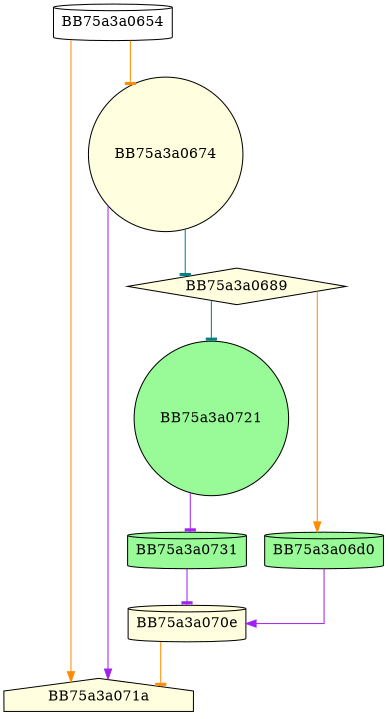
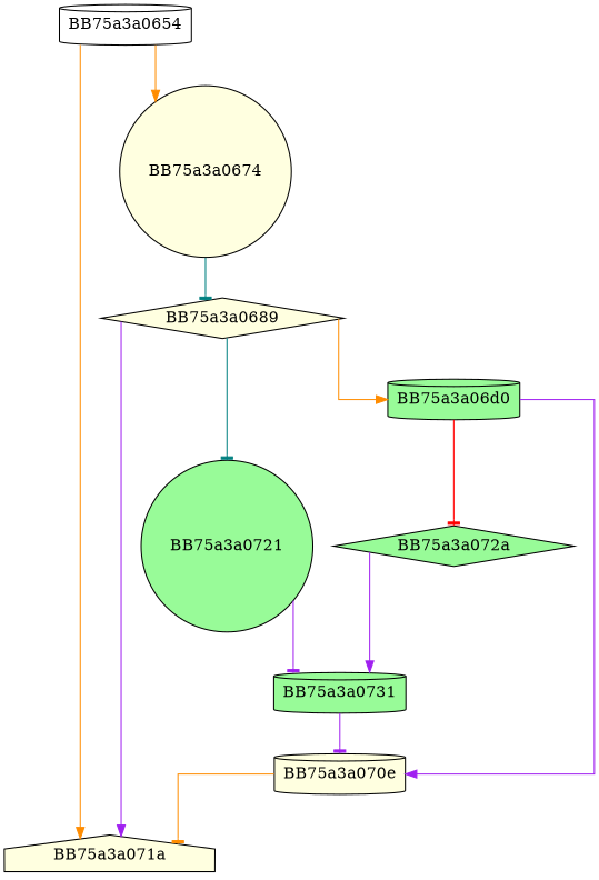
  digraph {
    splines=ortho
    node [fillcolor=lightyellow shape=cylinder style=filled]
    edge [arrowhead=normal color=purple]
    BB75a3a0654 [fillcolor=white]
    BB75a3a071a [shape=house]
    BB75a3a0674 [shape=circle]
    BB75a3a0689 [shape=diamond]
    BB75a3a0721 [fillcolor=palegreen shape=circle]
    BB75a3a06d0 [fillcolor=palegreen]
    BB75a3a0731 [fillcolor=palegreen]
+   BB75a3a072a [fillcolor=palegreen shape=diamond]
    BB75a3a070e
    BB75a3a0654 -> BB75a3a071a [color=darkorange]
-   BB75a3a0654 -> BB75a3a0674 [arrowhead=tee color=darkorange]
-   BB75a3a0674 -> BB75a3a071a
+   BB75a3a0654 -> BB75a3a0674 [color=darkorange]
+   BB75a3a0689 -> BB75a3a071a
    BB75a3a0674 -> BB75a3a0689 [arrowhead=tee color=teal]
    BB75a3a0689 -> BB75a3a0721 [arrowhead=tee color=teal]
    BB75a3a0689 -> BB75a3a06d0 [color=darkorange]
    BB75a3a0721 -> BB75a3a0731 [arrowhead=tee]
+   BB75a3a06d0 -> BB75a3a072a [arrowhead=tee color=red]
    BB75a3a06d0 -> BB75a3a070e
    BB75a3a0731 -> BB75a3a070e [arrowhead=tee]
+   BB75a3a072a -> BB75a3a0731
    BB75a3a070e -> BB75a3a071a [arrowhead=tee color=darkorange]
  }
